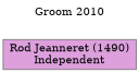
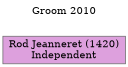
  digraph {
    label="Groom 2010"
    labelloc=t
    mclimit=10
-   n1 [label="Rod Jeanneret (1490)\nIndependent" shape=box style=filled fillcolor=plum color=gray40]
+   n1 [label="Rod Jeanneret (1420)\nIndependent" shape=box style=filled fillcolor=plum color=gray40]
  }
